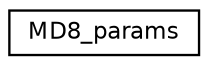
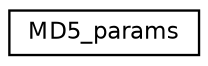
  digraph {
    rankdir=LR
-   n1 [color=black fillcolor=white fontname=Helvetica fontsize=10 height=0.2 label=MD8_params shape=record style=filled width=0.4]
+   n1 [color=black fillcolor=white fontname=Helvetica fontsize=10 height=0.2 label=MD5_params shape=record style=filled width=0.4]
  }
